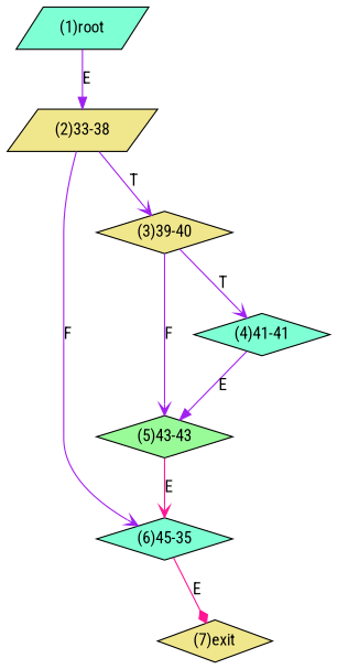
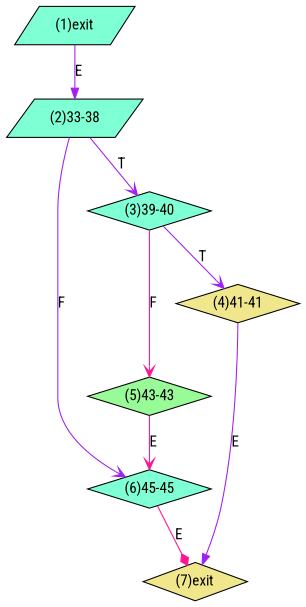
  digraph {
    fontname="Roboto Condensed"
    node [fillcolor=aquamarine fontname="Roboto Condensed" shape=diamond style=filled]
    edge [arrowhead=vee color=purple fontname="Roboto Condensed"]
-   n1 [label="(1)root" shape=parallelogram]
-   n2 [fillcolor=khaki label="(2)33-38" shape=parallelogram]
-   n3 [fillcolor=khaki label="(3)39-40"]
-   n4 [label="(6)45-35"]
-   n5 [label="(4)41-41"]
+   n1 [label="(1)exit" shape=parallelogram]
+   n2 [label="(2)33-38" shape=parallelogram]
+   n3 [label="(3)39-40"]
+   n4 [label="(6)45-45"]
+   n5 [fillcolor=khaki label="(4)41-41"]
    n6 [fillcolor=palegreen label="(5)43-43"]
    n7 [fillcolor=khaki label="(7)exit"]
    n1 -> n2 [arrowhead=normal label=E]
    n2 -> n3 [label=T]
    n2 -> n4 [label=F]
    n3 -> n5 [label=T]
-   n3 -> n6 [label=F]
+   n3 -> n6 [color=deeppink label=F]
    n4 -> n7 [arrowhead=diamond color=deeppink label=E]
-   n5 -> n6 [arrowhead=normal label=E]
+   n5 -> n7 [arrowhead=normal label=E]
    n6 -> n4 [color=deeppink label=E]
  }
